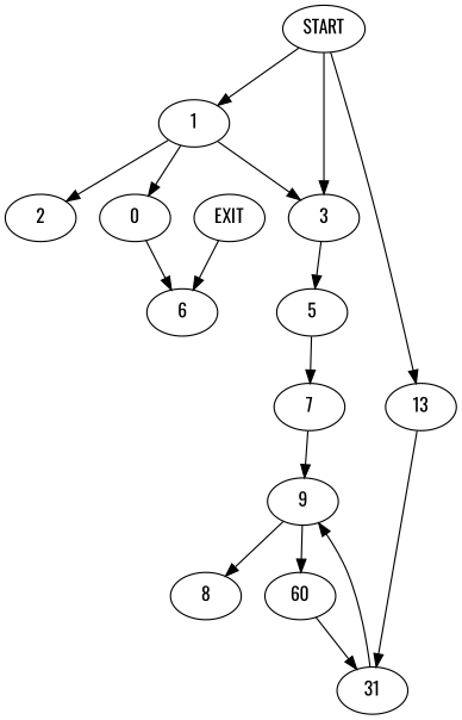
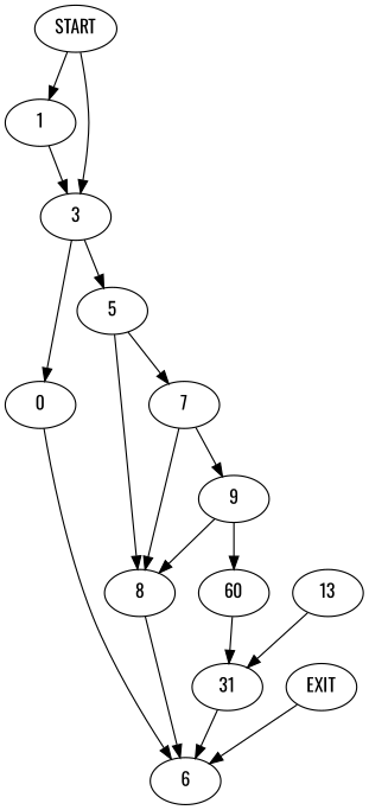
  digraph {
    fontname=Oswald
    node [fontname=Oswald]
    edge [fontname=Oswald]
    n1 [label=START]
    1
    n3 [label=13]
    3
-   2
    n6 [label=31]
    n7 [label=EXIT]
    6
    n9 [label=0]
    5
    7
    8
    9
    n14 [label=60]
    n1 -> 1
-   n1 -> n3
    n1 -> 3
    1 -> 3
-   1 -> 2
    n3 -> n6
-   1 -> n9
+   3 -> n9
    3 -> 5
-   n6 -> 9
+   n6 -> 6
    n7 -> 6
    n9 -> 6
    5 -> 7
+   5 -> 8
+   7 -> 8
    7 -> 9
+   8 -> 6
    9 -> 8
    9 -> n14
    n14 -> n6
  }
